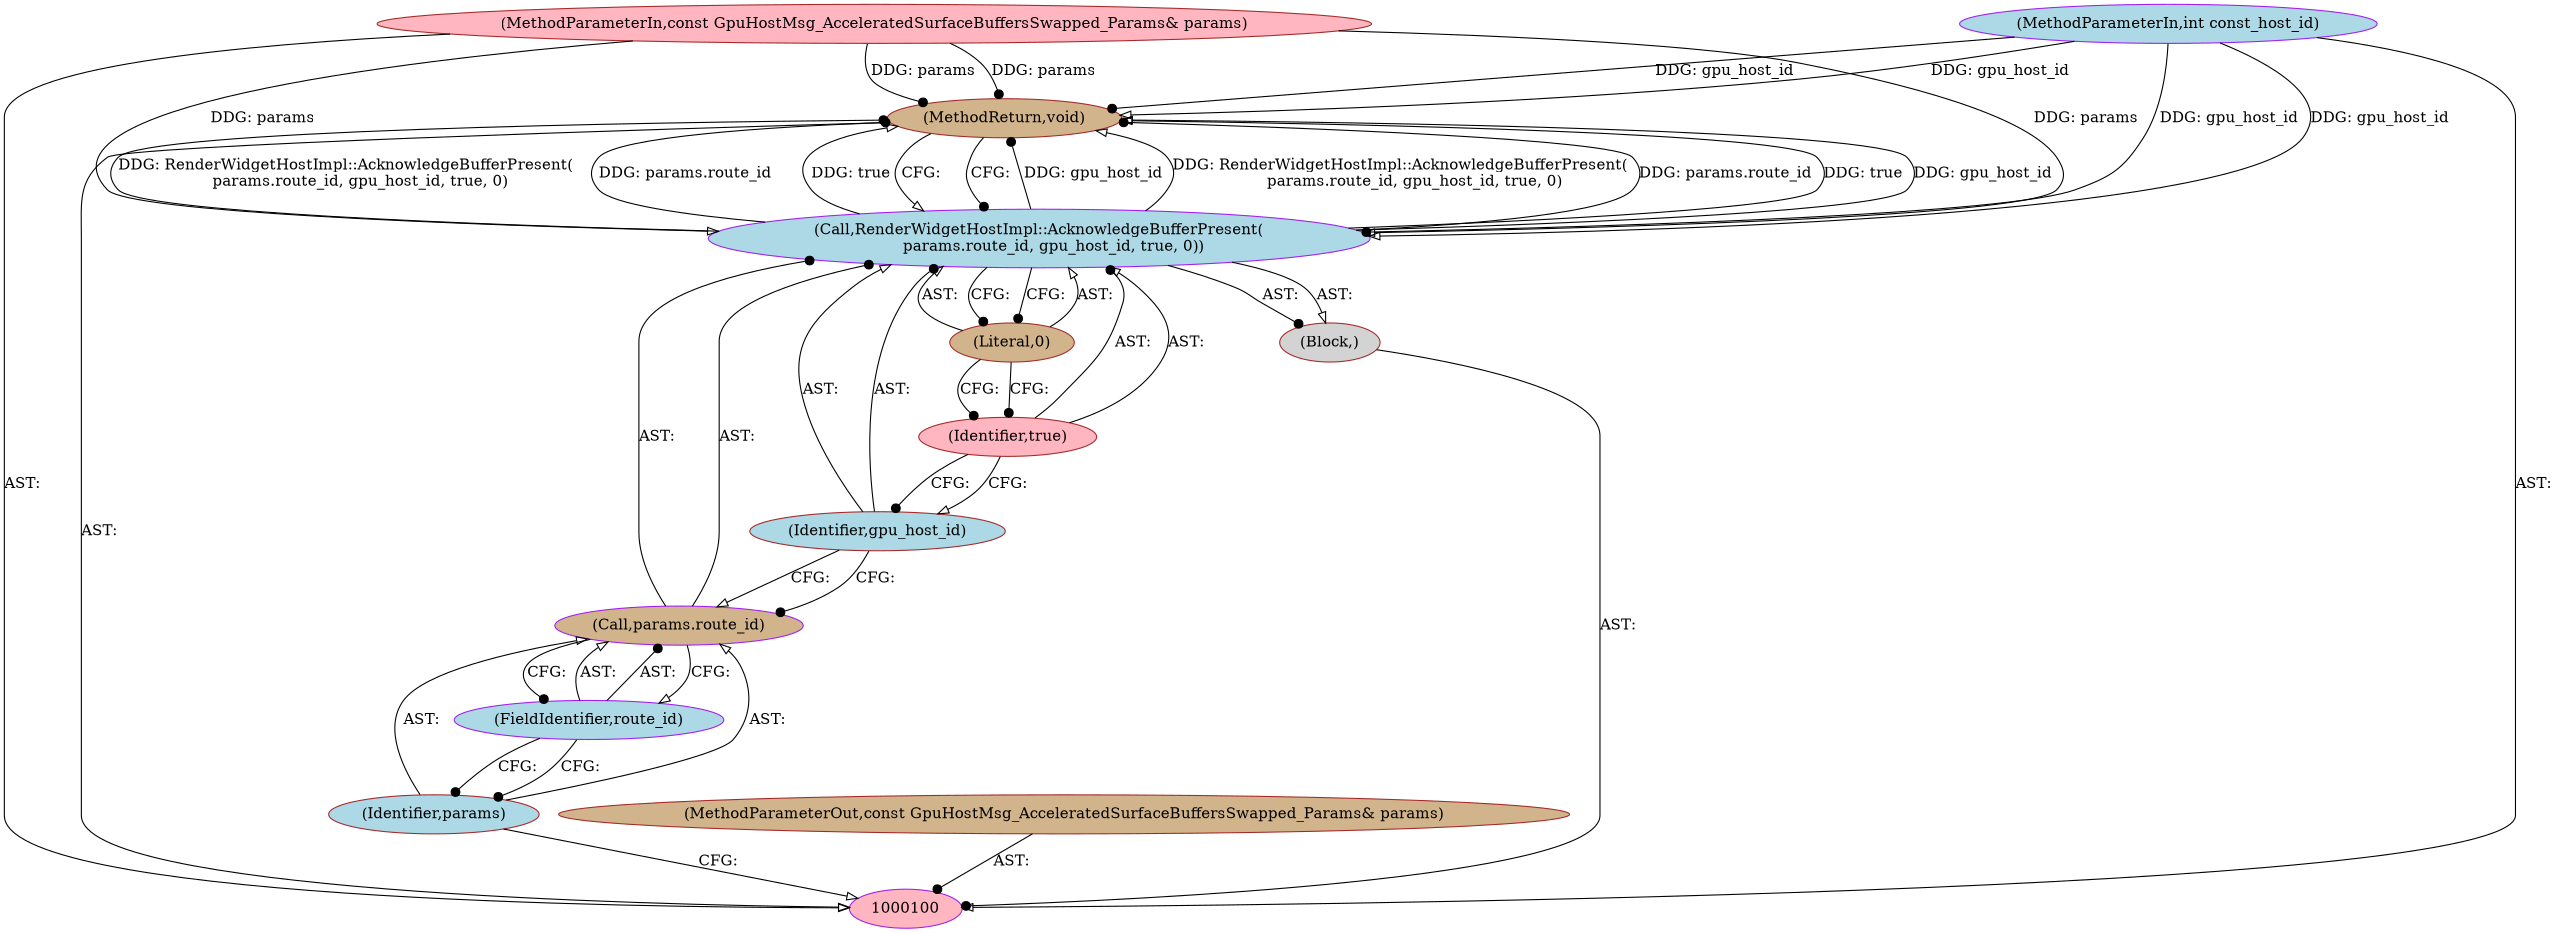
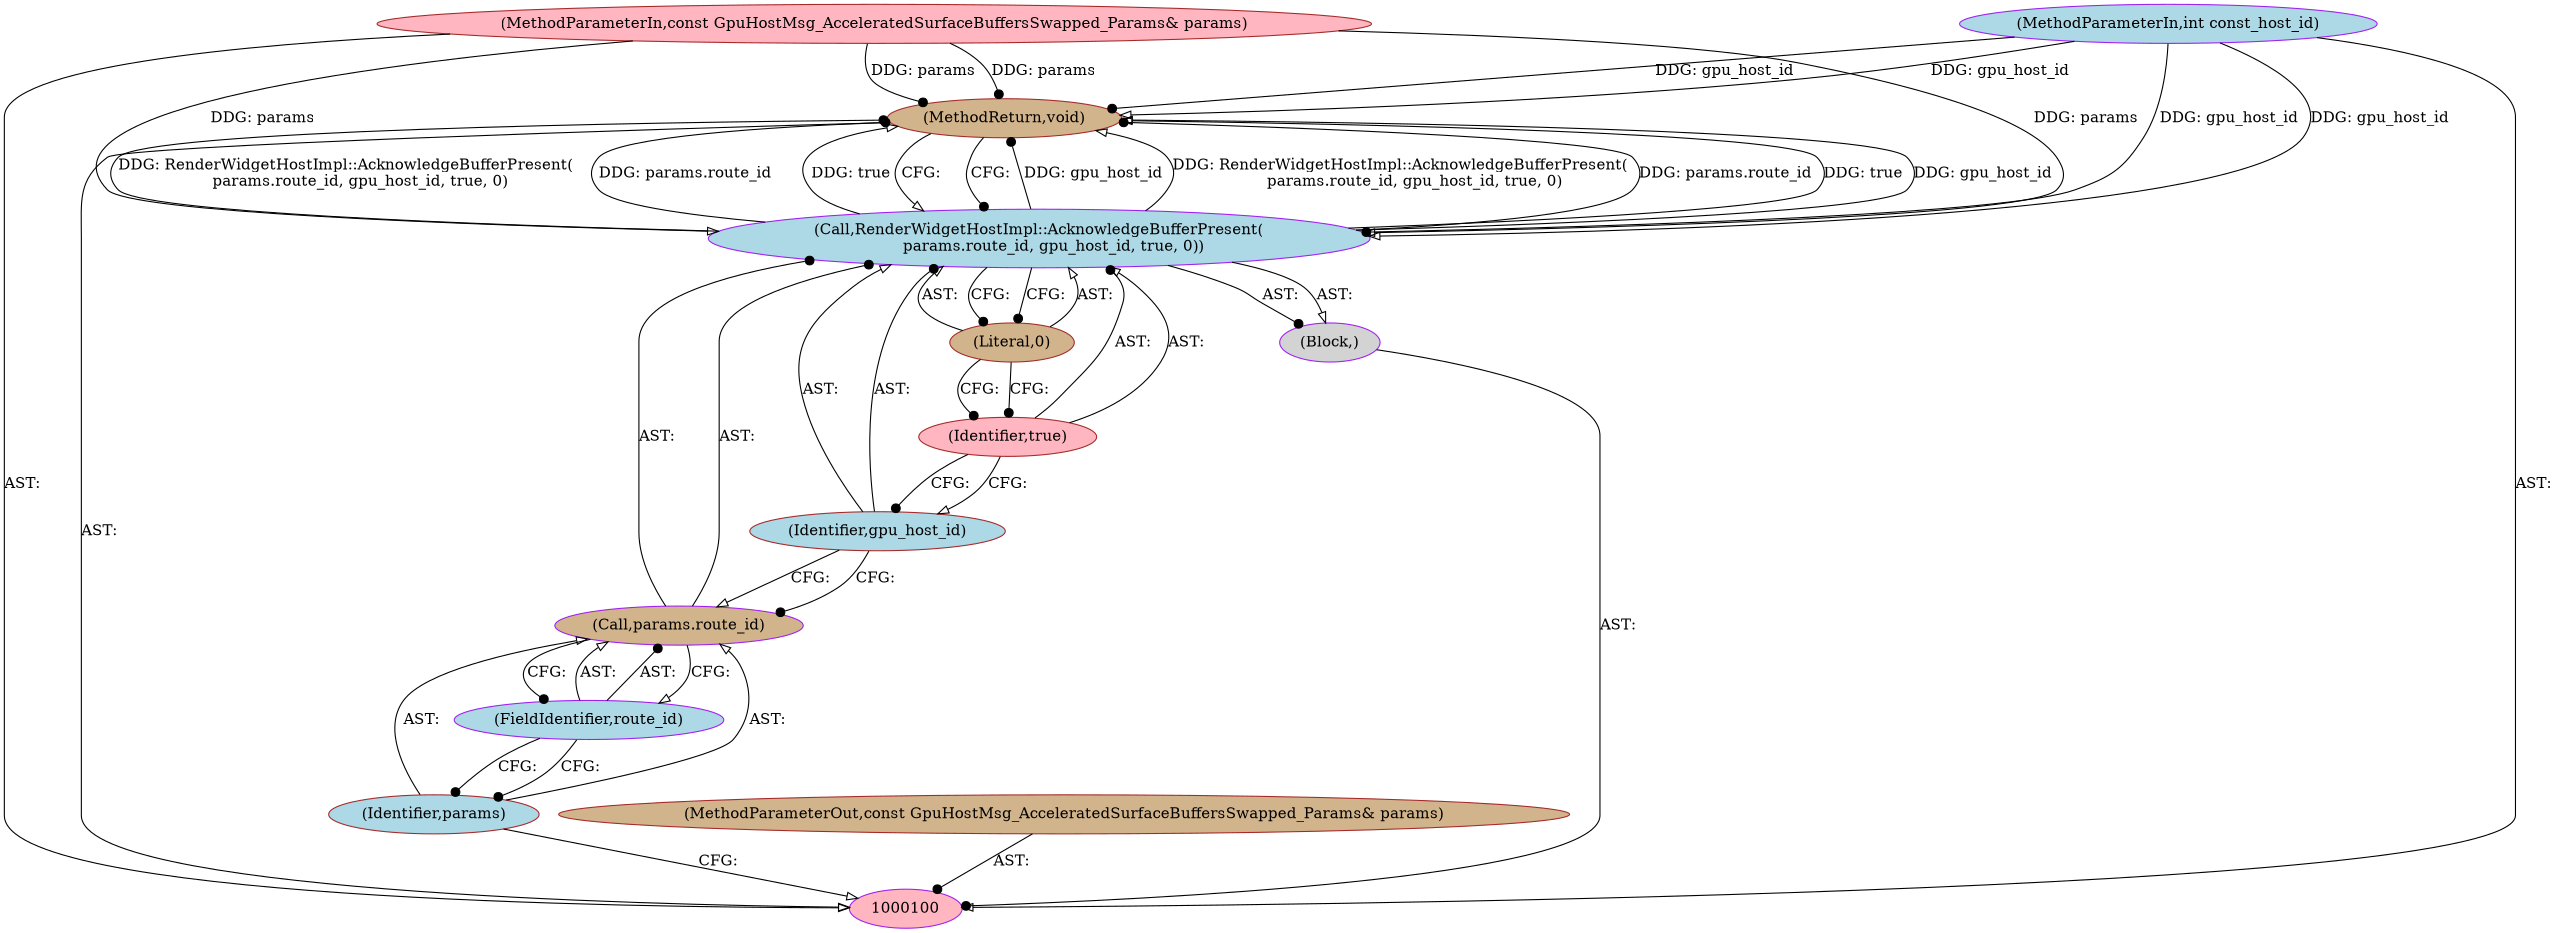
  digraph {
    node [color=brown fillcolor=lightblue style=filled]
    edge [arrowhead=dot]
    n1 [fillcolor=tan label="(MethodReturn,void)"]
    n2 [color=purple label="(Call,RenderWidgetHostImpl::AcknowledgeBufferPresent(\n      params.route_id, gpu_host_id, true, 0))"]
    1000100 [color=purple fillcolor=lightpink]
-   n4 [fillcolor=lightgrey label="(Block,)"]
+   n4 [color=purple fillcolor=lightgrey label="(Block,)"]
    n5 [fillcolor=tan label="(Literal,0)"]
    n6 [fillcolor=lightpink label="(MethodParameterIn,const GpuHostMsg_AcceleratedSurfaceBuffersSwapped_Params& params)"]
    n7 [fillcolor=tan label="(MethodParameterOut,const GpuHostMsg_AcceleratedSurfaceBuffersSwapped_Params& params)"]
    n8 [color=purple label="(MethodParameterIn,int const_host_id)"]
    n9 [fillcolor=lightpink label="(Identifier,true)"]
    n10 [color=purple label="(FieldIdentifier,route_id)"]
    n11 [color=purple fillcolor=tan label="(Call,params.route_id)"]
    n12 [label="(Identifier,params)"]
    n13 [label="(Identifier,gpu_host_id)"]
    n1 -> n2 [arrowhead=onormal label="CFG: "]
    n1 -> n2 [label="CFG: "]
    n1 -> 1000100 [arrowhead=onormal label="AST: "]
    n2 -> n1 [label="DDG: gpu_host_id"]
    n2 -> n1 [arrowhead=onormal label="DDG: RenderWidgetHostImpl::AcknowledgeBufferPresent(\n      params.route_id, gpu_host_id, true, 0)"]
    n2 -> n1 [label="DDG: params.route_id"]
    n2 -> n1 [arrowhead=onormal label="DDG: true"]
    n2 -> n1 [arrowhead=onormal label="DDG: gpu_host_id"]
    n2 -> n1 [label="DDG: RenderWidgetHostImpl::AcknowledgeBufferPresent(\n      params.route_id, gpu_host_id, true, 0)"]
    n2 -> n1 [label="DDG: params.route_id"]
    n2 -> n1 [arrowhead=onormal label="DDG: true"]
    n2 -> n4 [label="AST: "]
    n2 -> n4 [arrowhead=onormal label="AST: "]
    n2 -> n5 [label="CFG: "]
    n2 -> n5 [label="CFG: "]
    n4 -> 1000100 [label="AST: "]
    n5 -> n2 [arrowhead=onormal label="AST: "]
    n5 -> n2 [arrowhead=onormal label="AST: "]
    n5 -> n9 [label="CFG: "]
    n5 -> n9 [label="CFG: "]
    n6 -> n1 [label="DDG: params"]
    n6 -> n1 [label="DDG: params"]
    n6 -> n2 [arrowhead=onormal label="DDG: params"]
    n6 -> n2 [arrowhead=onormal label="DDG: params"]
    n6 -> 1000100 [arrowhead=onormal label="AST: "]
    n7 -> 1000100 [label="AST: "]
    n8 -> n1 [label="DDG: gpu_host_id"]
    n8 -> n1 [arrowhead=onormal label="DDG: gpu_host_id"]
    n8 -> n2 [label="DDG: gpu_host_id"]
    n8 -> n2 [arrowhead=onormal label="DDG: gpu_host_id"]
    n8 -> 1000100 [arrowhead=onormal label="AST: "]
    n9 -> n2 [label="AST: "]
    n9 -> n2 [arrowhead=onormal label="AST: "]
    n9 -> n13 [label="CFG: "]
    n9 -> n13 [arrowhead=onormal label="CFG: "]
    n10 -> n11 [arrowhead=onormal label="AST: "]
    n10 -> n11 [label="AST: "]
    n10 -> n12 [label="CFG: "]
    n10 -> n12 [label="CFG: "]
    n11 -> n2 [label="AST: "]
    n11 -> n2 [label="AST: "]
    n11 -> n10 [arrowhead=onormal label="CFG: "]
    n11 -> n10 [label="CFG: "]
    n12 -> 1000100 [arrowhead=onormal label="CFG: "]
    n12 -> n11 [arrowhead=onormal label="AST: "]
    n12 -> n11 [arrowhead=onormal label="AST: "]
    n13 -> n2 [arrowhead=onormal label="AST: "]
    n13 -> n2 [label="AST: "]
    n13 -> n11 [arrowhead=onormal label="CFG: "]
    n13 -> n11 [label="CFG: "]
  }
